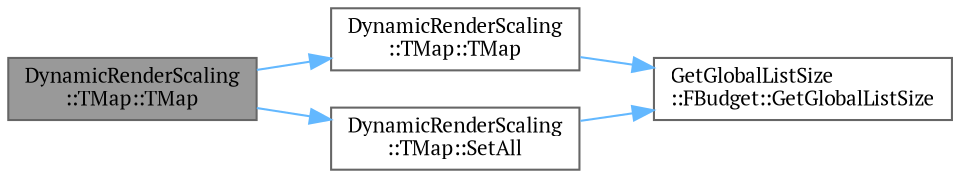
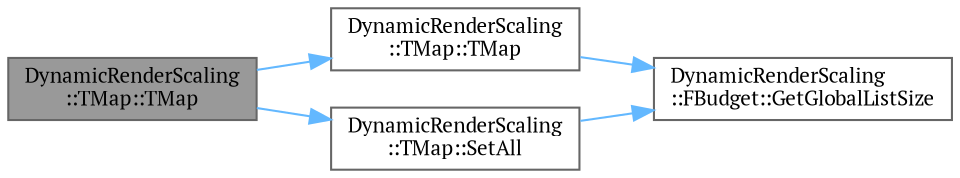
  digraph {
    fontname="PT Serif"
    rankdir=LR
    node [color=grey40 fillcolor=white fontname="PT Serif" fontsize=10 shape=box style=filled]
    edge [color=steelblue1 fontname="PT Serif" fontsize=10 labelfontname=Helvetica labelfontsize=10 style=solid]
    n1 [color=gray40 fillcolor=grey60 fontcolor=black height=0.2 label="DynamicRenderScaling\l::TMap::TMap" width=0.4]
    n2 [height=0.2 label="DynamicRenderScaling\l::TMap::TMap" width=0.4]
    n3 [height=0.2 label="DynamicRenderScaling\l::TMap::SetAll" width=0.4]
-   n4 [height=0.2 label="GetGlobalListSize\l::FBudget::GetGlobalListSize" width=0.4]
+   n4 [height=0.2 label="DynamicRenderScaling\l::FBudget::GetGlobalListSize" width=0.4]
    n1 -> n2
    n1 -> n3
    n2 -> n4
    n3 -> n4
  }
